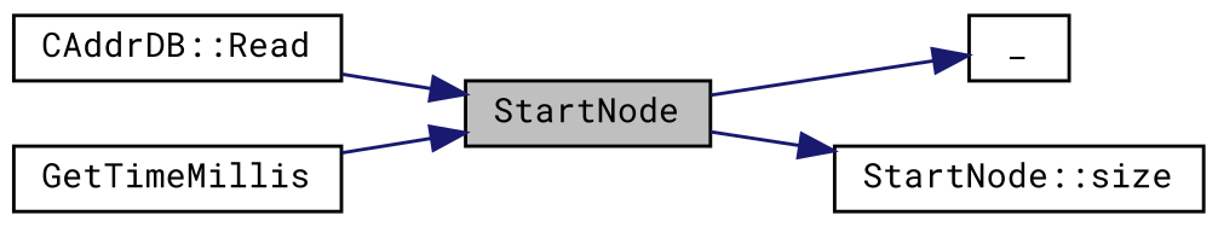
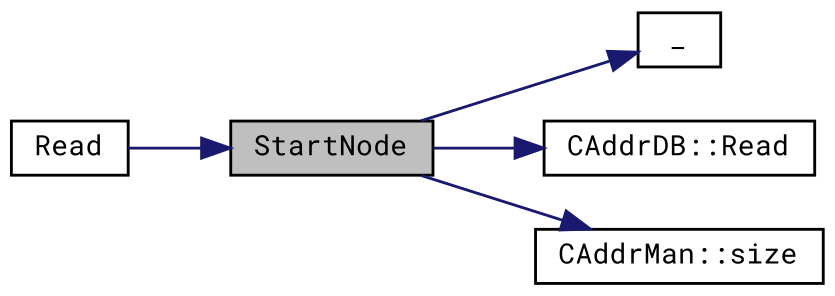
  digraph {
    fontname="Roboto Mono"
    rankdir=LR
    node [color=black fillcolor=white fontname="Roboto Mono" fontsize=10 shape=record style=filled]
    edge [color=midnightblue fontname="Roboto Mono" fontsize=10 labelfontname=Helvetica labelfontsize=10 style=solid]
    n1 [fillcolor=grey75 fontcolor=black height=0.2 label=StartNode width=0.4]
    n2 [height=0.2 label=_ width=0.4]
    n3 [height=0.2 label="CAddrDB::Read" width=0.4]
-   n4 [height=0.2 label="StartNode::size" width=0.4]
-   n5 [height=0.2 label=GetTimeMillis width=0.4]
+   n4 [height=0.2 label="CAddrMan::size" width=0.4]
+   n5 [height=0.2 label=Read width=0.4]
    n1 -> n2
-   n3 -> n1
+   n1 -> n3
    n1 -> n4
    n5 -> n1
  }
